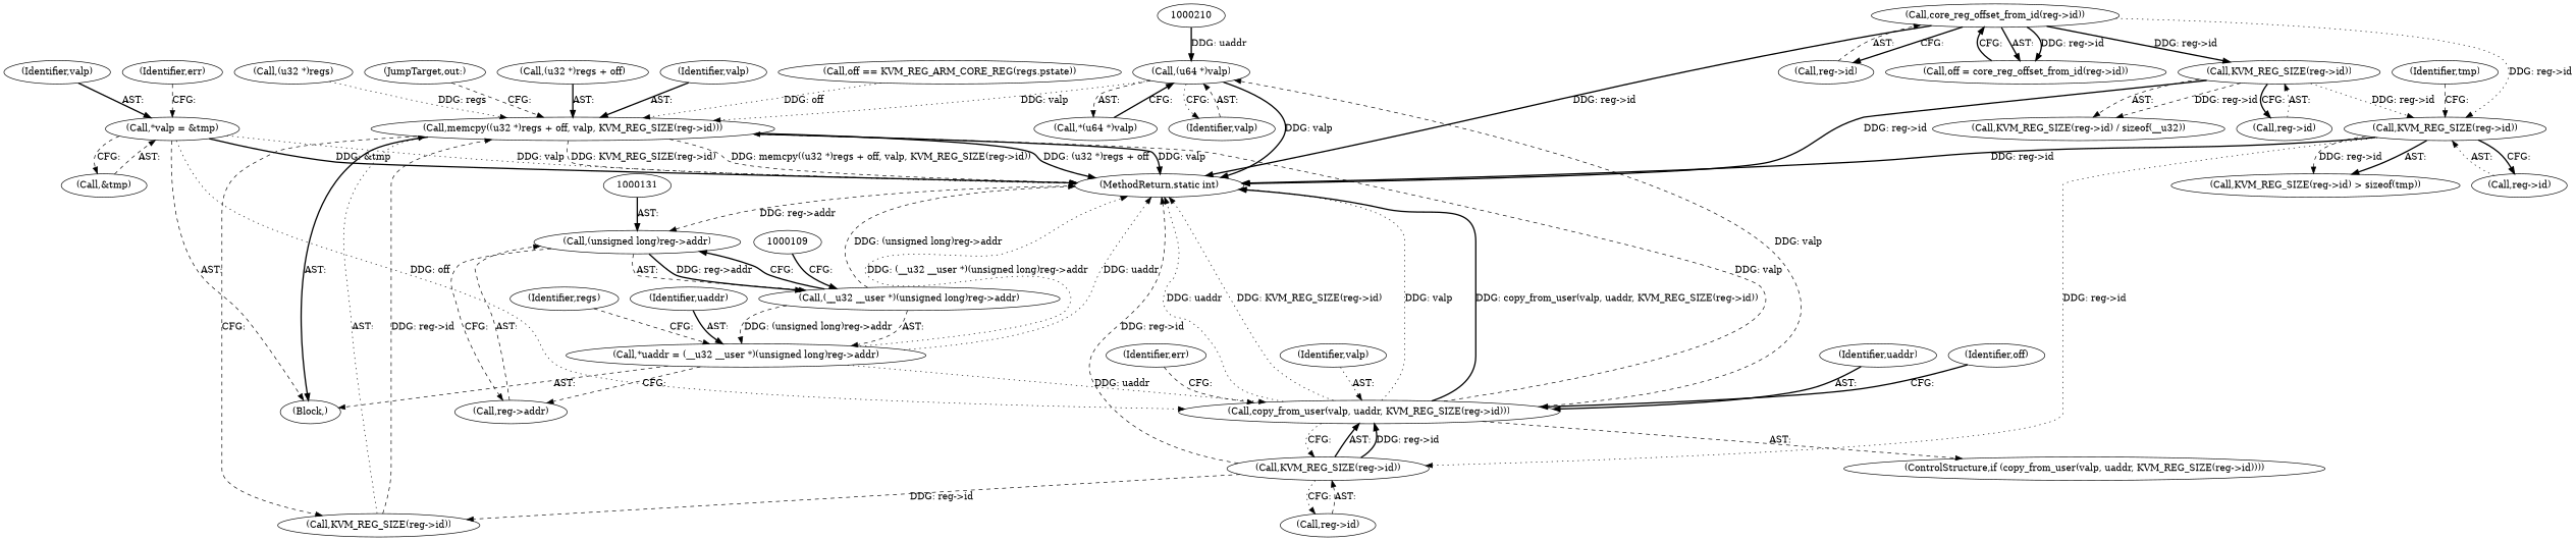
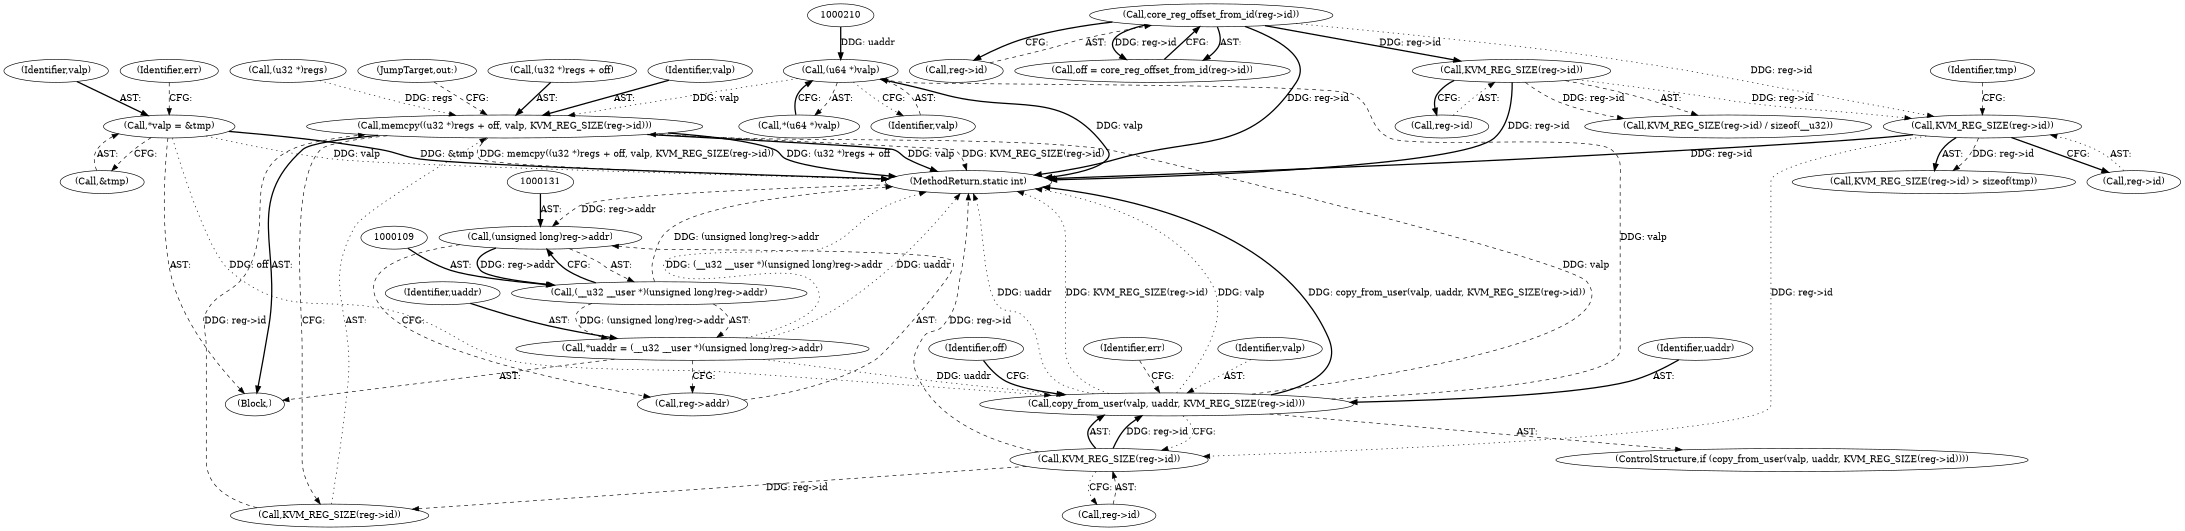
  digraph {
    edge [style=dashed]
    n1 [label="(Call,(u64 *)valp)"]
    n2 [label="(Call,memcpy((u32 *)regs + off, valp, KVM_REG_SIZE(reg->id)))"]
    n3 [label="(MethodReturn,static int)"]
    n4 [label="(Identifier,valp)"]
    n5 [label="(Call,*(u64 *)valp)"]
    n6 [label="(Block,)"]
    n7 [label="(Call,KVM_REG_SIZE(reg->id))"]
    n8 [label="(Call,(unsigned long)reg->addr)"]
    n9 [label="(Call,copy_from_user(valp, uaddr, KVM_REG_SIZE(reg->id)))"]
    n10 [label="(Call,KVM_REG_SIZE(reg->id))"]
    n11 [label="(ControlStructure,if (copy_from_user(valp, uaddr, KVM_REG_SIZE(reg->id))))"]
    n12 [label="(Call,reg->id)"]
    n13 [label="(Call,*valp = &tmp)"]
    n14 [label="(Call,&tmp)"]
    n15 [label="(Call,*uaddr = (__u32 __user *)(unsigned long)reg->addr)"]
    n16 [label="(Call,reg->addr)"]
    n17 [label="(Call,(__u32 __user *)(unsigned long)reg->addr)"]
    n18 [label="(Call,KVM_REG_SIZE(reg->id))"]
    n19 [label="(Call,KVM_REG_SIZE(reg->id) > sizeof(tmp))"]
    n20 [label="(Call,reg->id)"]
    n21 [label="(Call,core_reg_offset_from_id(reg->id))"]
    n22 [label="(Call,KVM_REG_SIZE(reg->id))"]
    n23 [label="(Call,reg->id)"]
    n24 [label="(Call,off = core_reg_offset_from_id(reg->id))"]
    n25 [label="(Call,reg->id)"]
    n26 [label="(Call,KVM_REG_SIZE(reg->id) / sizeof(__u32))"]
    n27 [label="(Call,(u32 *)regs)"]
    n28 [label="(JumpTarget,out:)"]
    n29 [label="(Call,(u32 *)regs + off)"]
    n30 [label="(Identifier,valp)"]
    n31 [label="(Identifier,uaddr)"]
-   n32 [label="(Identifier,regs)"]
    n33 [label="(Identifier,off)"]
    n34 [label="(Identifier,err)"]
    n35 [label="(Identifier,uaddr)"]
    n36 [label="(Identifier,valp)"]
    n37 [label="(Identifier,valp)"]
    n38 [label="(Identifier,tmp)"]
    n39 [label="(Identifier,err)"]
-   n40 [label="(Call,off == KVM_REG_ARM_CORE_REG(regs.pstate))"]
    1000210
    1000109
    n43 [label=1000131]
    n1 -> n2 [label="DDG: valp" style=dotted]
    n1 -> n3 [label="DDG: valp" style=bold]
    n1 -> n4 [label="CFG: " style=dotted]
    n1 -> n5 [label="AST: "]
    n2 -> n3 [label="DDG: valp" style=bold]
    n2 -> n3 [label="DDG: KVM_REG_SIZE(reg->id)"]
    n2 -> n3 [label="DDG: memcpy((u32 *)regs + off, valp, KVM_REG_SIZE(reg->id))"]
    n2 -> n3 [label="DDG: (u32 *)regs + off" style=bold]
    n2 -> n6 [label="AST: " style=bold]
    n2 -> n7 [label="CFG: "]
    n3 -> n8 [label="DDG: reg->addr"]
    n4 -> n1 [label="AST: "]
    n5 -> n1 [label="CFG: " style=bold]
    n7 -> n2 [label="AST: " style=dotted]
    n7 -> n2 [label="DDG: reg->id"]
    n8 -> n16 [label="CFG: "]
    n8 -> n17 [label="AST: "]
    n8 -> n17 [label="DDG: reg->addr" style=bold]
    n9 -> n1 [label="DDG: valp"]
    n9 -> n2 [label="DDG: valp"]
    n9 -> n3 [label="DDG: uaddr" style=dotted]
    n9 -> n3 [label="DDG: KVM_REG_SIZE(reg->id)" style=dotted]
    n9 -> n3 [label="DDG: valp" style=dotted]
    n9 -> n3 [label="DDG: copy_from_user(valp, uaddr, KVM_REG_SIZE(reg->id))" style=bold]
    n9 -> n10 [label="CFG: " style=dotted]
    n9 -> n11 [label="AST: "]
    n10 -> n3 [label="DDG: reg->id"]
    n10 -> n7 [label="DDG: reg->id"]
    n10 -> n9 [label="AST: " style=bold]
    n10 -> n9 [label="DDG: reg->id" style=bold]
    n10 -> n12 [label="CFG: " style=dotted]
    n12 -> n10 [label="AST: "]
    n13 -> n3 [label="DDG: valp" style=dotted]
    n13 -> n3 [label="DDG: &tmp" style=bold]
    n13 -> n6 [label="AST: "]
    n13 -> n9 [label="DDG: off" style=dotted]
    n13 -> n14 [label="CFG: "]
    n14 -> n13 [label="AST: "]
    n15 -> n3 [label="DDG: (__u32 __user *)(unsigned long)reg->addr" style=dotted]
    n15 -> n3 [label="DDG: uaddr" style=dotted]
    n15 -> n6 [label="AST: "]
    n15 -> n9 [label="DDG: uaddr" style=dotted]
    n15 -> n16 [label="CFG: "]
    n16 -> n8 [label="AST: "]
    n17 -> n3 [label="DDG: (unsigned long)reg->addr"]
    n17 -> n8 [label="CFG: " style=bold]
    n17 -> n15 [label="AST: "]
    n17 -> n15 [label="DDG: (unsigned long)reg->addr"]
    n18 -> n3 [label="DDG: reg->id" style=bold]
    n18 -> n10 [label="DDG: reg->id" style=dotted]
    n18 -> n19 [label="AST: " style=bold]
    n18 -> n19 [label="DDG: reg->id"]
    n18 -> n20 [label="CFG: " style=bold]
    n20 -> n18 [label="AST: " style=dotted]
    n21 -> n3 [label="DDG: reg->id" style=bold]
    n21 -> n18 [label="DDG: reg->id" style=dotted]
    n21 -> n22 [label="DDG: reg->id" style=bold]
    n21 -> n23 [label="CFG: " style=bold]
    n21 -> n24 [label="AST: " style=bold]
    n21 -> n24 [label="DDG: reg->id" style=bold]
    n22 -> n3 [label="DDG: reg->id" style=bold]
    n22 -> n18 [label="DDG: reg->id" style=dotted]
    n22 -> n25 [label="CFG: " style=bold]
    n22 -> n26 [label="AST: "]
    n22 -> n26 [label="DDG: reg->id"]
    n23 -> n21 [label="AST: "]
    n24 -> n21 [label="CFG: " style=bold]
    n25 -> n22 [label="AST: " style=dotted]
    n27 -> n2 [label="DDG: regs" style=dotted]
    n28 -> n2 [label="CFG: "]
    n29 -> n2 [label="AST: " style=bold]
    n30 -> n13 [label="AST: " style=bold]
    n31 -> n9 [label="AST: " style=bold]
-   n32 -> n15 [label="CFG: "]
    n33 -> n9 [label="CFG: " style=bold]
    n34 -> n9 [label="CFG: "]
    n35 -> n15 [label="AST: " style=bold]
    n36 -> n9 [label="AST: " style=dotted]
    n37 -> n2 [label="AST: " style=bold]
    n38 -> n18 [label="CFG: "]
    n39 -> n13 [label="CFG: "]
-   n40 -> n2 [label="DDG: off" style=dotted]
    1000210 -> n1 [label="DDG: uaddr" style=bold]
-   1000109 -> n17 [label="CFG: " style=bold]
+   1000109 -> n17 [label="AST: " style=bold]
    n43 -> n8 [label="AST: " style=bold]
  }
